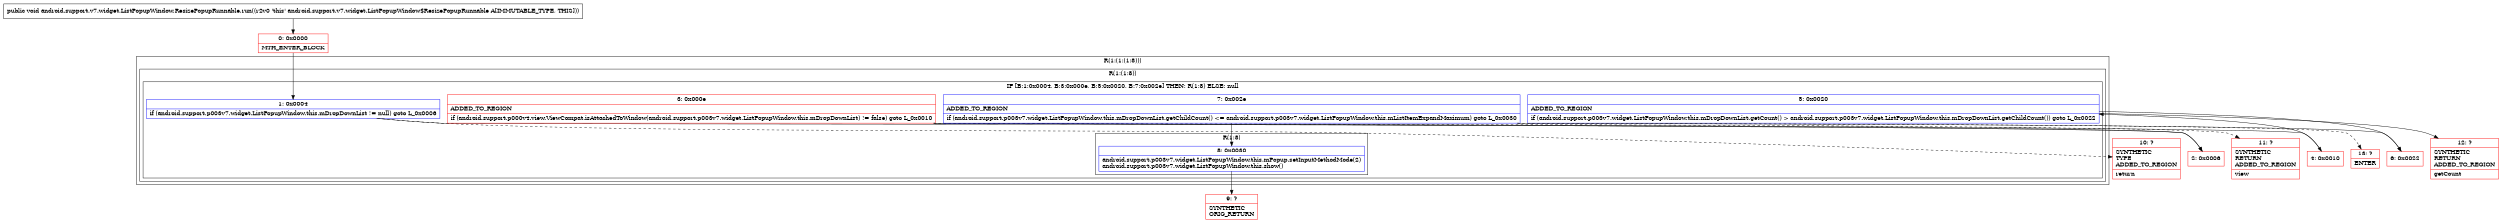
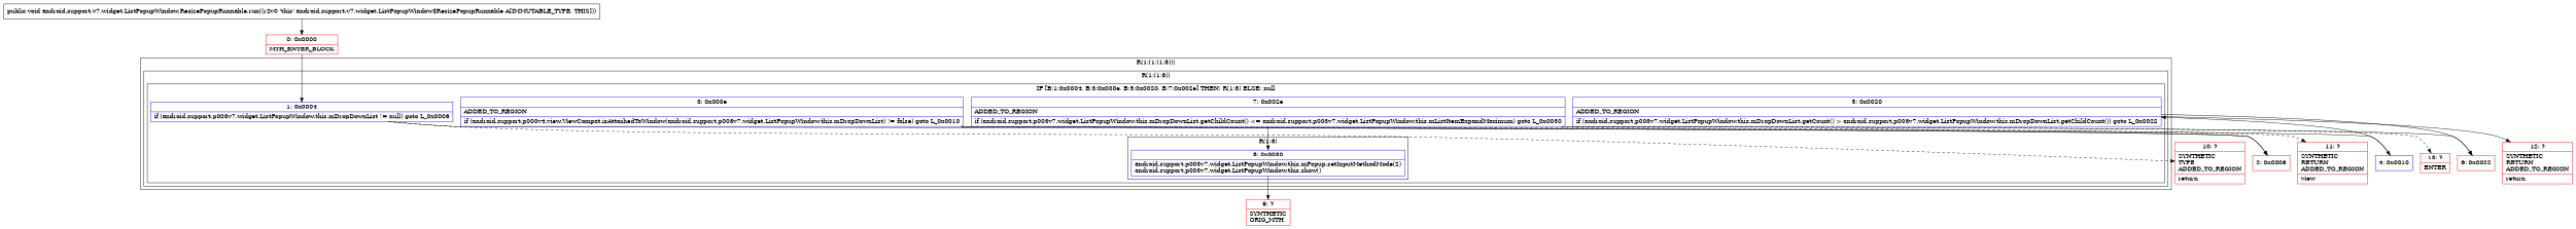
  digraph {
    node [color=red shape=record]
    n1 [color=blue label="{8\:\ 0x0030|android.support.p003v7.widget.ListPopupWindow.this.mPopup.setInputMethodMode(2)\landroid.support.p003v7.widget.ListPopupWindow.this.show()\l}"]
    n2 [color=blue label="{1\:\ 0x0004|if (android.support.p003v7.widget.ListPopupWindow.this.mDropDownList != null) goto L_0x0006\l}"]
-   n3 [label="{3\:\ 0x000e|ADDED_TO_REGION\l|if (android.support.p000v4.view.ViewCompat.isAttachedToWindow(android.support.p003v7.widget.ListPopupWindow.this.mDropDownList) != false) goto L_0x0010\l}"]
+   n3 [color=blue label="{3\:\ 0x000e|ADDED_TO_REGION\l|if (android.support.p000v4.view.ViewCompat.isAttachedToWindow(android.support.p003v7.widget.ListPopupWindow.this.mDropDownList) != false) goto L_0x0010\l}"]
    n4 [color=blue label="{5\:\ 0x0020|ADDED_TO_REGION\l|if (android.support.p003v7.widget.ListPopupWindow.this.mDropDownList.getCount() \> android.support.p003v7.widget.ListPopupWindow.this.mDropDownList.getChildCount()) goto L_0x0022\l}"]
    n5 [color=blue label="{7\:\ 0x002e|ADDED_TO_REGION\l|if (android.support.p003v7.widget.ListPopupWindow.this.mDropDownList.getChildCount() \<= android.support.p003v7.widget.ListPopupWindow.this.mListItemExpandMaximum) goto L_0x0030\l}"]
-   n6 [label="{9\:\ ?|SYNTHETIC\lORIG_RETURN\l}"]
+   n6 [label="{9\:\ ?|SYNTHETIC\lORIG_MTH\l}"]
    n7 [label="{2\:\ 0x0006}"]
    n8 [label="{10\:\ ?|SYNTHETIC\lTYPE\lADDED_TO_REGION\l|return\l}"]
-   n9 [label="{4\:\ 0x0010}"]
+   n9 [color=blue label="{4\:\ 0x0010}"]
    n10 [label="{11\:\ ?|SYNTHETIC\lRETURN\lADDED_TO_REGION\l|view\l}"]
    n11 [label="{6\:\ 0x0022}"]
-   n12 [label="{12\:\ ?|SYNTHETIC\lRETURN\lADDED_TO_REGION\l|getCount\l}"]
+   n12 [label="{12\:\ ?|SYNTHETIC\lRETURN\lADDED_TO_REGION\l|return\l}"]
    n13 [label="{13\:\ ?|ENTER\l}"]
    n14 [label="{0\:\ 0x0000|MTH_ENTER_BLOCK\l}"]
    n15 [label="{public void android.support.v7.widget.ListPopupWindow.ResizePopupRunnable.run((r2v0 'this' android.support.v7.widget.ListPopupWindow$ResizePopupRunnable A[IMMUTABLE_TYPE, THIS])) }" color=""]
    subgraph cluster_1 {
      label="R(1:(1:(1:8)))"
      subgraph cluster_2 {
        label="R(1:(1:8))"
        subgraph cluster_3 {
          label="IF [B:1:0x0004, B:3:0x000e, B:5:0x0020, B:7:0x002e] THEN: R(1:8) ELSE: null"
          n2
          n3
          n4
          n5
          subgraph cluster_4 {
            label="R(1:8)"
            n1
          }
        }
      }
    }
    n1 -> n6
    n2 -> n7
    n2 -> n8 [style=dashed]
    n3 -> n7
    n3 -> n9
    n3 -> n10 [style=dashed]
    n4 -> n11
    n4 -> n12 [style=solid]
    n5 -> n1
    n5 -> n11
    n5 -> n13 [style=dashed]
    n9 -> n4
    n14 -> n2
    n15 -> n14
  }
